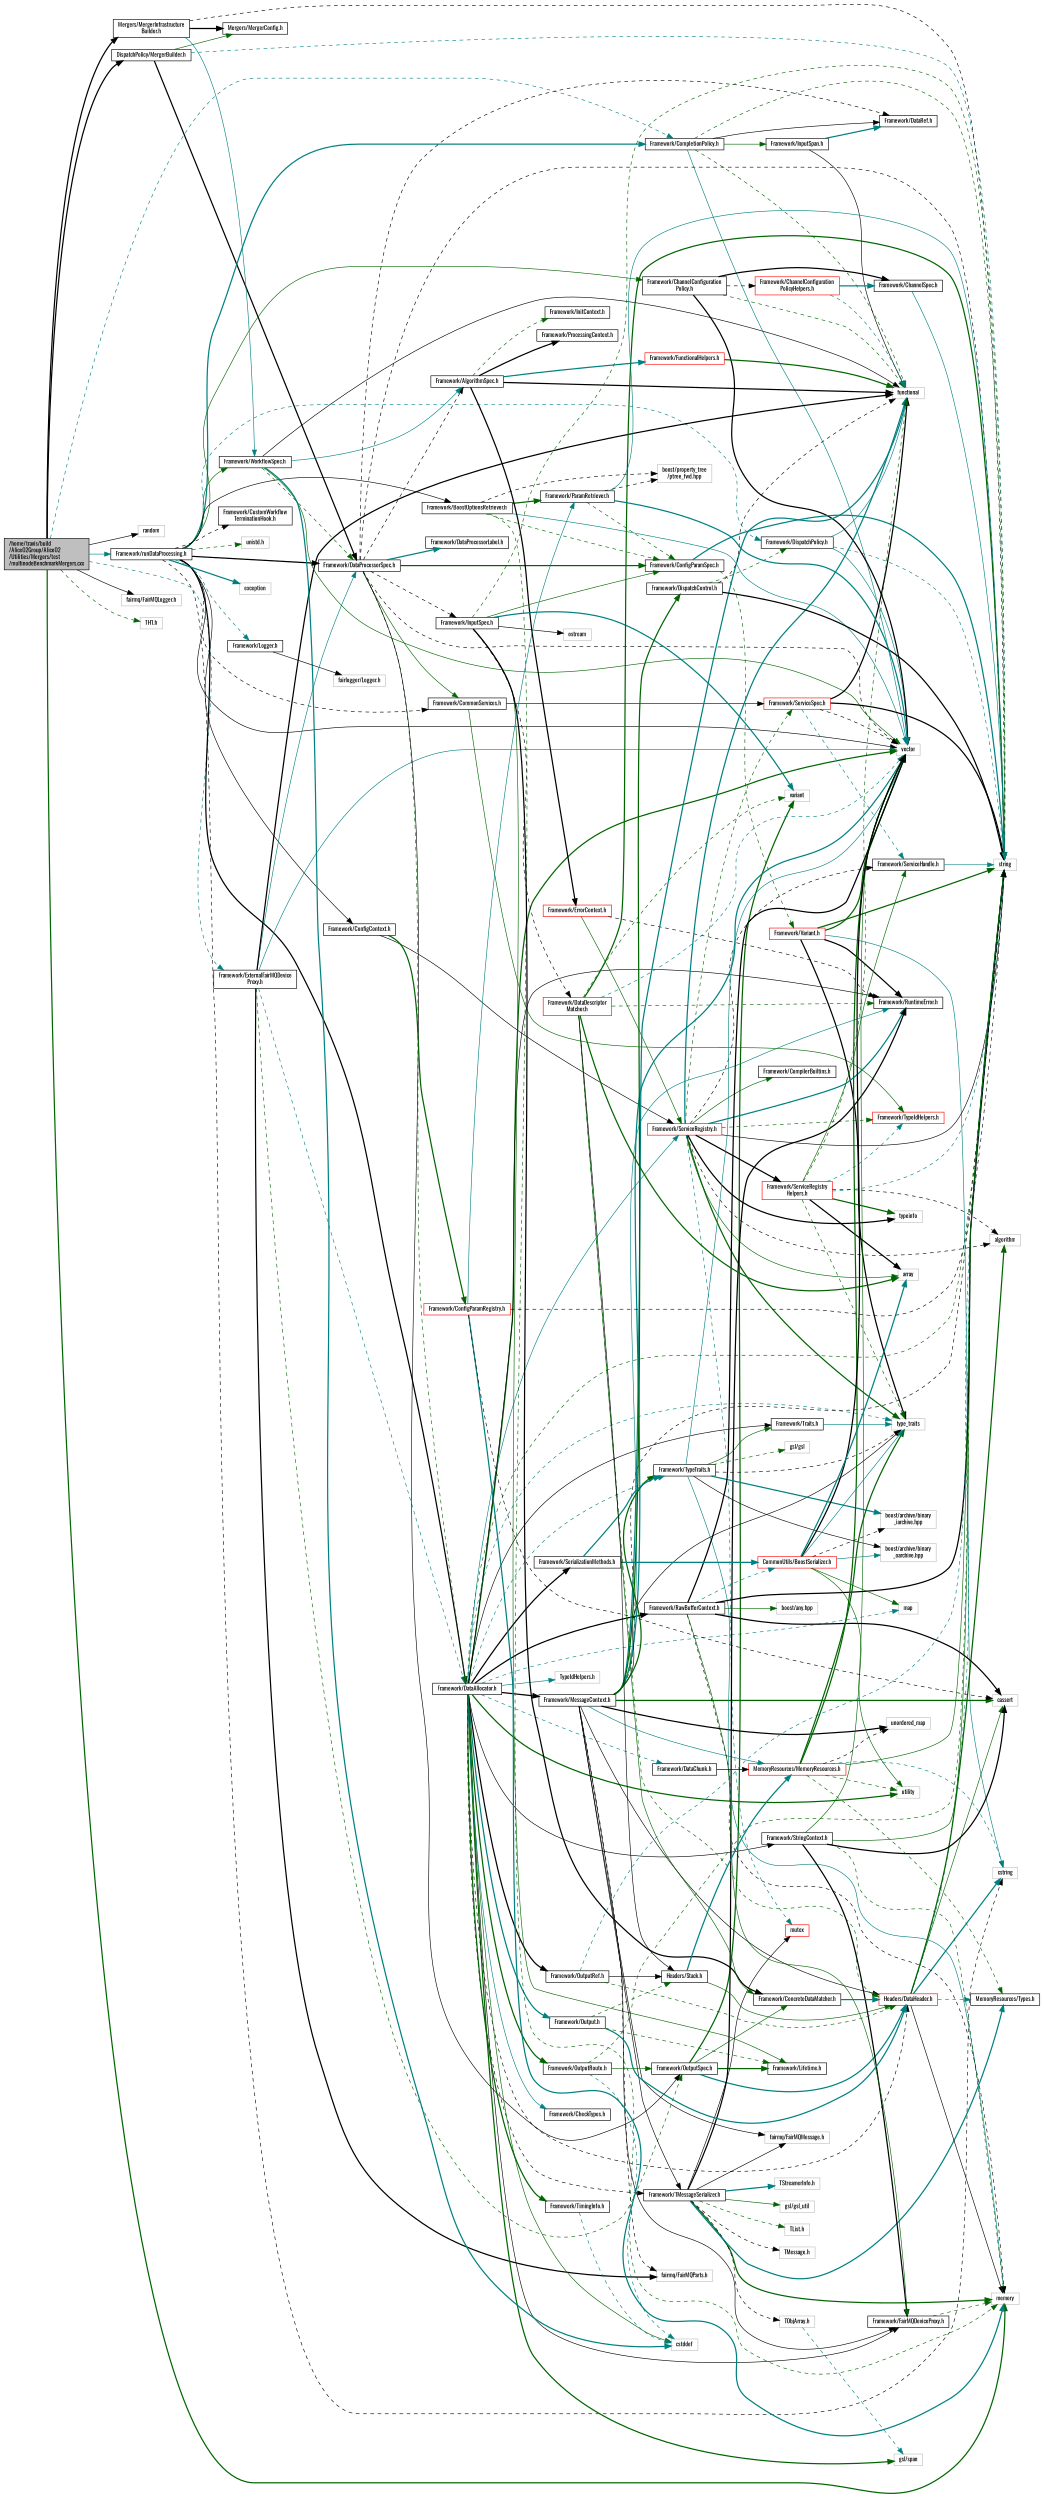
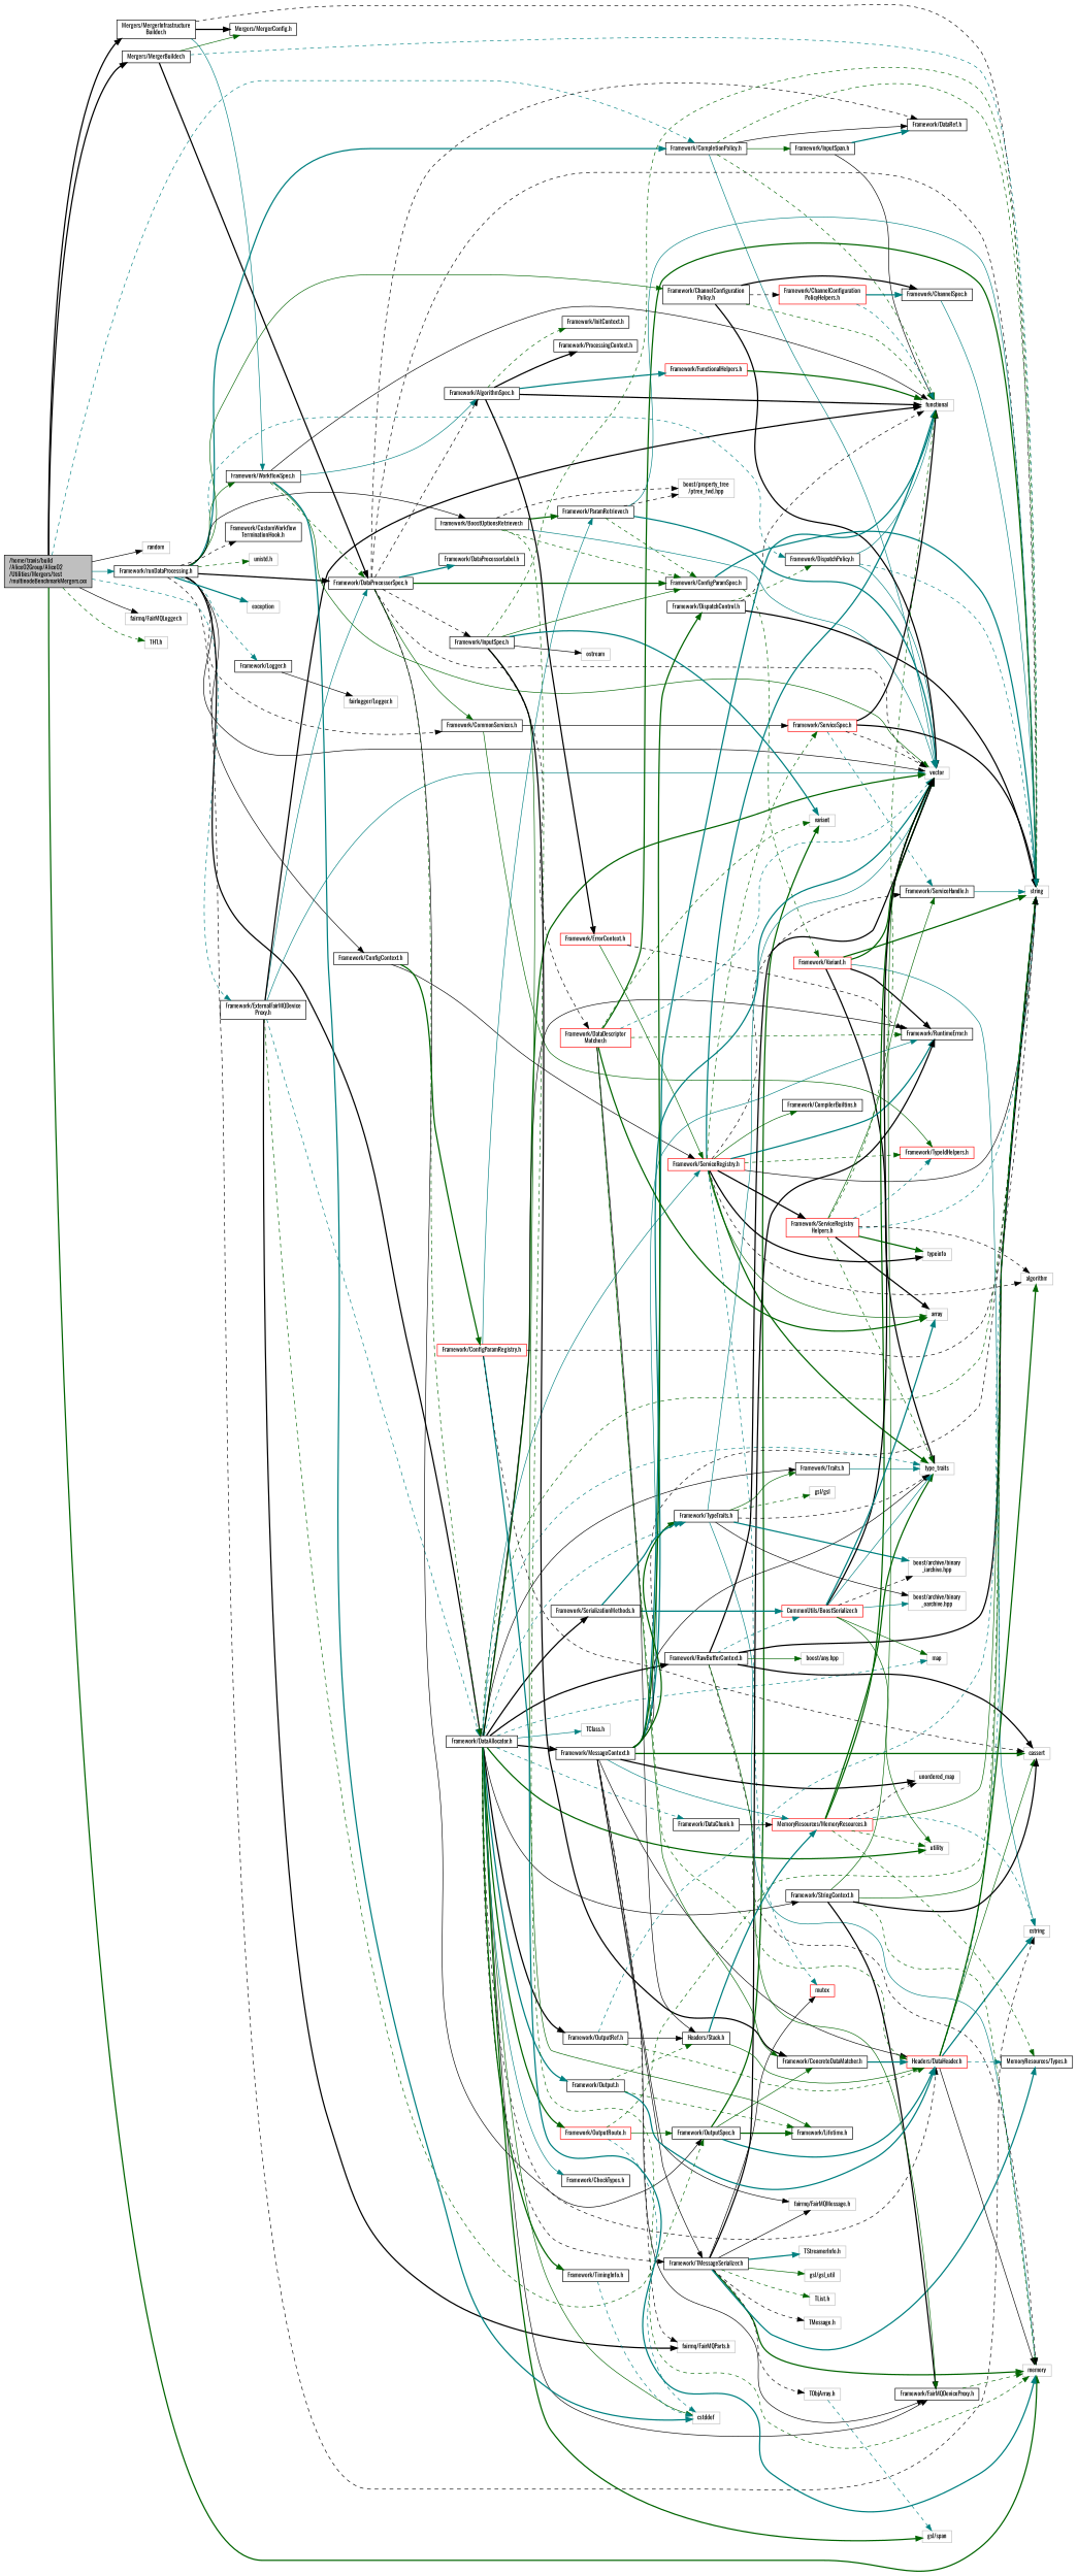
  digraph {
    fontname=Oswald
    rankdir=LR
    node [color=black fontname=Oswald fontsize=10 shape=record]
    edge [color=black fontname=Oswald fontsize=10 labelfontname=Helvetica labelfontsize=10 style=dashed]
    n1 [fillcolor=grey75 fontcolor=black height=0.2 label="/home/travis/build\l/AliceO2Group/AliceO2\l/Utilities/Mergers/test\l/multinodeBenchmarkMergers.cxx" style=filled width=0.4]
-   n2 [height=0.2 label="DispatchPolicy/MergerBuilder.h" width=0.4]
+   n2 [height=0.2 label="Mergers/MergerBuilder.h" width=0.4]
    n3 [color=grey75 height=0.2 label=memory width=0.4]
    n4 [height=0.2 label="Framework/CompletionPolicy.h" width=0.4]
    n5 [color=grey75 height=0.2 label=random width=0.4]
    n6 [height=0.2 label="Framework/runDataProcessing.h" width=0.4]
    n7 [height=0.2 label="Framework/ExternalFairMQDevice\lProxy.h" width=0.4]
    n8 [color=grey75 height=0.2 label="fairmq/FairMQLogger.h" width=0.4]
    n9 [color=grey75 height=0.2 label="TH1.h" width=0.4]
    n10 [height=0.2 label="Mergers/MergerInfrastructure\lBuilder.h" width=0.4]
    n11 [height=0.2 label="Mergers/MergerConfig.h" width=0.4]
    n12 [height=0.2 label="Framework/DataProcessorSpec.h" width=0.4]
    n13 [color=grey75 height=0.2 label=string width=0.4]
    n14 [color=grey75 height=0.2 label=vector width=0.4]
    n15 [height=0.2 label="Framework/DataRef.h" width=0.4]
    n16 [color=grey75 height=0.2 label=functional width=0.4]
    n17 [height=0.2 label="Framework/InputSpan.h" width=0.4]
    n18 [height=0.2 label="Framework/DataAllocator.h" width=0.4]
    n19 [height=0.2 label="Framework/CommonServices.h" width=0.4]
    n20 [color=grey75 height=0.2 label=cstring width=0.4]
    n21 [height=0.2 label="Framework/DispatchPolicy.h" width=0.4]
    n22 [height=0.2 label="Framework/ChannelConfiguration\lPolicy.h" width=0.4]
    n23 [height=0.2 label="Framework/WorkflowSpec.h" width=0.4]
    n24 [height=0.2 label="Framework/ConfigContext.h" width=0.4]
    n25 [height=0.2 label="Framework/BoostOptionsRetriever.h" width=0.4]
    n26 [height=0.2 label="Framework/CustomWorkflow\lTerminationHook.h" width=0.4]
    n27 [height=0.2 label="Framework/Logger.h" width=0.4]
    n28 [color=grey75 height=0.2 label="unistd.h" width=0.4]
    n29 [color=grey75 height=0.2 label=exception width=0.4]
    n30 [height=0.2 label="Framework/OutputSpec.h" width=0.4]
    n31 [color=grey75 height=0.2 label="fairmq/FairMQParts.h" width=0.4]
    n32 [height=0.2 label="Framework/AlgorithmSpec.h" width=0.4]
    n33 [height=0.2 label="Framework/ConfigParamSpec.h" width=0.4]
    n34 [height=0.2 label="Framework/DataProcessorLabel.h" width=0.4]
    n35 [height=0.2 label="Framework/InputSpec.h" width=0.4]
    n36 [height=0.2 label="Framework/ProcessingContext.h" width=0.4]
    n37 [color=red height=0.2 label="Framework/ErrorContext.h" width=0.4]
    n38 [height=0.2 label="Framework/InitContext.h" width=0.4]
    n39 [color=red height=0.2 label="Framework/FunctionalHelpers.h" width=0.4]
    n40 [color=red height=0.2 label="Framework/Variant.h" width=0.4]
    n41 [color=red height=0.2 label="Framework/ServiceRegistry.h" width=0.4]
    n42 [height=0.2 label="Framework/RuntimeError.h" width=0.4]
    n43 [color=grey75 height=0.2 label=type_traits width=0.4]
    n44 [height=0.2 label="Framework/MessageContext.h" width=0.4]
    n45 [height=0.2 label="Framework/FairMQDeviceProxy.h" width=0.4]
    n46 [height=0.2 label="Framework/TMessageSerializer.h" width=0.4]
    n47 [color=grey75 height=0.2 label="gsl/span" width=0.4]
    n48 [height=0.2 label="Framework/TypeTraits.h" width=0.4]
    n49 [height=0.2 label="Framework/Traits.h" width=0.4]
    n50 [color=red height=0.2 label="Headers/DataHeader.h" width=0.4]
    n51 [color=grey75 height=0.2 label=utility width=0.4]
    n52 [height=0.2 label="Framework/StringContext.h" width=0.4]
    n53 [height=0.2 label="Framework/RawBufferContext.h" width=0.4]
    n54 [color=grey75 height=0.2 label=map width=0.4]
    n55 [height=0.2 label="Framework/Output.h" width=0.4]
    n56 [height=0.2 label="Framework/OutputRef.h" width=0.4]
-   n57 [height=0.2 label="Framework/OutputRoute.h" width=0.4]
+   n57 [color=red height=0.2 label="Framework/OutputRoute.h" width=0.4]
    n58 [color=grey75 height=0.2 label=cstddef width=0.4]
    n59 [height=0.2 label="Framework/DataChunk.h" width=0.4]
    n60 [height=0.2 label="Framework/TimingInfo.h" width=0.4]
    n61 [height=0.2 label="Framework/SerializationMethods.h" width=0.4]
    n62 [height=0.2 label="Framework/CheckTypes.h" width=0.4]
-   n63 [color=grey75 height=0.2 label="TypeIdHelpers.h" width=0.4]
+   n63 [color=grey75 height=0.2 label="TClass.h" width=0.4]
    n64 [height=0.2 label="Framework/Lifetime.h" width=0.4]
    n65 [height=0.2 label="Framework/ConcreteDataMatcher.h" width=0.4]
    n66 [color=grey75 height=0.2 label=variant width=0.4]
    n67 [color=red height=0.2 label="Framework/DataDescriptor\lMatcher.h" width=0.4]
    n68 [color=grey75 height=0.2 label=ostream width=0.4]
    n69 [color=red height=0.2 label="Framework/ServiceSpec.h" width=0.4]
    n70 [color=red height=0.2 label="Framework/TypeIdHelpers.h" width=0.4]
    n71 [height=0.2 label="Framework/ServiceHandle.h" width=0.4]
    n72 [color=red height=0.2 label="Framework/ServiceRegistry\lHelpers.h" width=0.4]
    n73 [color=grey75 height=0.2 label=algorithm width=0.4]
    n74 [color=grey75 height=0.2 label=array width=0.4]
    n75 [color=grey75 height=0.2 label=typeinfo width=0.4]
    n76 [height=0.2 label="Framework/CompilerBuiltins.h" width=0.4]
    n77 [color=red height=0.2 label=mutex width=0.4]
    n78 [height=0.2 label="Framework/DispatchControl.h" width=0.4]
    n79 [color=grey75 height=0.2 label="fairmq/FairMQMessage.h" width=0.4]
    n80 [color=grey75 height=0.2 label=cassert width=0.4]
    n81 [color=red height=0.2 label="MemoryResources/MemoryResources.h" width=0.4]
    n82 [color=grey75 height=0.2 label=unordered_map width=0.4]
    n83 [color=grey75 height=0.2 label="TList.h" width=0.4]
    n84 [color=grey75 height=0.2 label="TMessage.h" width=0.4]
    n85 [color=grey75 height=0.2 label="TObjArray.h" width=0.4]
    n86 [color=grey75 height=0.2 label="TStreamerInfo.h" width=0.4]
    n87 [color=grey75 height=0.2 label="gsl/gsl_util" width=0.4]
    n88 [height=0.2 label="MemoryResources/Types.h" width=0.4]
    n89 [color=grey75 height=0.2 label="boost/archive/binary\l_iarchive.hpp" width=0.4]
    n90 [color=grey75 height=0.2 label="boost/archive/binary\l_oarchive.hpp" width=0.4]
    n91 [color=grey75 height=0.2 label="gsl/gsl" width=0.4]
    n92 [color=red height=0.2 label="CommonUtils/BoostSerializer.h" width=0.4]
    n93 [color=grey75 height=0.2 label="boost/any.hpp" width=0.4]
    n94 [height=0.2 label="Headers/Stack.h" width=0.4]
    n95 [color=red height=0.2 label="Framework/ChannelConfiguration\lPolicyHelpers.h" width=0.4]
    n96 [height=0.2 label="Framework/ChannelSpec.h" width=0.4]
    n97 [color=red height=0.2 label="Framework/ConfigParamRegistry.h" width=0.4]
    n98 [height=0.2 label="Framework/ParamRetriever.h" width=0.4]
    n99 [color=grey75 height=0.2 label="boost/property_tree\l/ptree_fwd.hpp" width=0.4]
    n100 [color=grey75 height=0.2 label="fairlogger/Logger.h" width=0.4]
    n1 -> n2 [style=bold]
    n1 -> n3 [color=darkgreen style=bold]
    n1 -> n4 [color=teal]
    n1 -> n5 [style=solid]
    n1 -> n6 [color=teal style=solid]
    n1 -> n7 [color=teal]
    n1 -> n8 [style=solid]
    n1 -> n9 [color=darkgreen]
    n1 -> n10 [style=bold]
    n2 -> n11 [color=darkgreen style=solid]
    n2 -> n12 [style=bold]
    n2 -> n13 [color=teal]
    n4 -> n13 [color=darkgreen]
    n4 -> n14 [color=teal style=solid]
    n4 -> n15 [style=solid]
    n4 -> n16 [color=darkgreen]
    n4 -> n17 [color=darkgreen style=solid]
    n6 -> n4 [color=teal style=bold]
    n6 -> n12 [style=bold]
    n6 -> n14 [style=solid]
    n6 -> n18 [style=bold]
    n6 -> n19
    n6 -> n20
    n6 -> n21 [color=teal]
    n6 -> n22 [color=darkgreen style=solid]
    n6 -> n23 [color=darkgreen style=solid]
    n6 -> n24 [style=solid]
    n6 -> n25 [style=solid]
    n6 -> n26
    n6 -> n27 [color=teal]
    n6 -> n28 [color=darkgreen]
    n6 -> n29 [color=teal style=bold]
    n7 -> n12 [color=teal style=solid]
    n7 -> n14 [color=teal style=solid]
    n7 -> n16 [style=bold]
    n7 -> n18 [color=teal]
    n7 -> n30 [color=darkgreen]
    n7 -> n31 [style=bold]
    n10 -> n11 [style=bold]
    n10 -> n13
    n10 -> n23 [color=teal style=solid]
    n12 -> n13
    n12 -> n14
    n12 -> n15
    n12 -> n18 [color=darkgreen]
    n12 -> n19 [color=darkgreen style=solid]
    n12 -> n30 [style=solid]
    n12 -> n32
    n12 -> n33 [color=darkgreen style=bold]
    n12 -> n34 [color=teal style=bold]
    n12 -> n35
    n17 -> n15 [color=teal style=bold]
    n17 -> n16 [style=solid]
    n18 -> n13 [color=darkgreen]
    n18 -> n14 [color=darkgreen style=bold]
    n18 -> n41 [color=teal style=solid]
    n18 -> n42 [style=solid]
    n18 -> n43 [color=teal]
    n18 -> n44 [style=bold]
    n18 -> n45 [style=solid]
    n18 -> n46
    n18 -> n47 [color=darkgreen style=bold]
    n18 -> n48 [color=teal]
    n18 -> n49 [style=solid]
    n18 -> n50
    n18 -> n51 [color=darkgreen style=bold]
    n18 -> n52 [style=solid]
    n18 -> n53 [style=bold]
    n18 -> n54 [color=teal]
    n18 -> n55 [color=teal style=bold]
    n18 -> n56 [style=bold]
    n18 -> n57 [color=darkgreen style=bold]
    n18 -> n58 [color=darkgreen style=solid]
    n18 -> n59 [color=teal]
    n18 -> n60 [color=darkgreen style=bold]
    n18 -> n61 [style=bold]
    n18 -> n62 [color=teal style=solid]
    n18 -> n63 [color=teal style=solid]
    n19 -> n69 [style=solid]
    n19 -> n70 [color=darkgreen style=solid]
    n21 -> n13 [color=teal]
    n21 -> n14 [color=teal style=solid]
    n21 -> n16 [color=teal style=solid]
    n22 -> n14 [style=bold]
    n22 -> n16 [color=darkgreen]
    n22 -> n95
    n22 -> n96 [style=bold]
    n23 -> n12 [color=darkgreen]
    n23 -> n14 [color=darkgreen style=solid]
    n23 -> n16 [style=solid]
    n23 -> n32 [color=teal style=solid]
    n23 -> n58 [color=teal style=bold]
    n24 -> n41 [style=solid]
    n24 -> n97 [color=darkgreen style=bold]
    n25 -> n3 [color=darkgreen]
    n25 -> n14 [color=teal style=solid]
    n25 -> n33 [color=darkgreen]
    n25 -> n98 [color=darkgreen style=bold]
    n25 -> n99
    n27 -> n100 [style=solid]
    n30 -> n50 [color=teal style=bold]
    n30 -> n64 [color=darkgreen style=bold]
    n30 -> n65 [color=darkgreen style=solid]
    n30 -> n66 [color=darkgreen style=bold]
    n32 -> n16 [style=bold]
    n32 -> n36 [style=bold]
    n32 -> n37 [style=bold]
    n32 -> n38 [color=darkgreen]
    n32 -> n39 [color=teal style=bold]
    n33 -> n13 [color=teal style=bold]
    n33 -> n40 [color=darkgreen]
    n35 -> n13 [color=darkgreen]
    n35 -> n33 [color=darkgreen style=solid]
    n35 -> n64 [color=darkgreen style=solid]
    n35 -> n65 [style=bold]
    n35 -> n66 [color=teal style=bold]
    n35 -> n67
    n35 -> n68 [style=solid]
    n37 -> n41 [color=darkgreen style=solid]
    n37 -> n42
    n39 -> n16 [color=darkgreen style=bold]
    n40 -> n13 [color=darkgreen style=bold]
    n40 -> n14 [color=darkgreen style=bold]
    n40 -> n20 [color=teal style=solid]
    n40 -> n42 [style=bold]
    n40 -> n43 [style=bold]
    n41 -> n13 [style=solid]
    n41 -> n16 [color=teal style=bold]
    n41 -> n42 [color=teal style=bold]
    n41 -> n43 [color=darkgreen style=bold]
    n41 -> n69 [color=darkgreen]
    n41 -> n70 [color=darkgreen]
    n41 -> n71
    n41 -> n72 [style=bold]
    n41 -> n73
    n41 -> n74 [color=darkgreen style=solid]
    n41 -> n75 [style=bold]
    n41 -> n76 [color=darkgreen style=solid]
    n41 -> n77 [color=teal]
    n44 -> n13
    n44 -> n14 [color=teal style=bold]
    n44 -> n16 [color=teal style=bold]
    n44 -> n31
    n44 -> n42 [color=teal style=solid]
    n44 -> n43 [style=solid]
    n44 -> n45 [style=solid]
    n44 -> n46 [style=solid]
    n44 -> n48 [color=darkgreen style=bold]
    n44 -> n50 [style=solid]
    n44 -> n78 [color=darkgreen style=bold]
    n44 -> n79 [style=solid]
    n44 -> n80 [color=darkgreen style=bold]
    n44 -> n81 [color=teal style=solid]
    n44 -> n82 [style=bold]
    n45 -> n3 [color=darkgreen]
    n46 -> n3 [color=darkgreen style=bold]
    n46 -> n42 [style=bold]
    n46 -> n77 [style=solid]
    n46 -> n79 [style=solid]
    n46 -> n83 [color=darkgreen]
    n46 -> n84
    n46 -> n85
    n46 -> n86 [color=teal style=bold]
    n46 -> n87 [color=darkgreen style=solid]
    n46 -> n88 [color=teal style=bold]
    n48 -> n3 [color=teal style=solid]
    n48 -> n14 [color=teal style=solid]
    n48 -> n43
    n48 -> n49 [color=darkgreen style=solid]
    n48 -> n89 [color=teal style=bold]
    n48 -> n90 [style=solid]
    n48 -> n91 [color=darkgreen]
    n49 -> n43 [color=teal style=solid]
    n50 -> n3 [style=solid]
    n50 -> n13 [color=teal]
    n50 -> n20 [color=teal style=bold]
    n50 -> n73 [color=darkgreen style=bold]
    n50 -> n80 [color=darkgreen style=solid]
    n50 -> n88 [color=teal]
    n52 -> n3 [color=darkgreen]
    n52 -> n13 [color=darkgreen style=solid]
    n52 -> n14 [color=darkgreen style=solid]
    n52 -> n45 [style=bold]
    n52 -> n80 [style=bold]
    n53 -> n3
    n53 -> n13 [style=bold]
    n53 -> n14 [style=bold]
    n53 -> n45 [color=darkgreen style=solid]
    n53 -> n80 [style=bold]
    n53 -> n92 [color=teal]
    n53 -> n93 [color=darkgreen style=solid]
    n55 -> n50 [color=teal style=bold]
    n55 -> n64 [color=darkgreen]
    n55 -> n94 [color=darkgreen]
    n56 -> n13 [color=teal]
    n56 -> n50 [color=darkgreen]
    n56 -> n94 [style=solid]
    n57 -> n13 [color=darkgreen]
    n57 -> n30 [color=darkgreen style=solid]
    n57 -> n58 [color=teal]
    n59 -> n81 [style=solid]
    n60 -> n58 [color=teal]
    n61 -> n48 [color=teal style=bold]
    n61 -> n92 [color=teal style=bold]
    n65 -> n50 [color=teal style=bold]
    n67 -> n13 [color=darkgreen style=bold]
    n67 -> n14 [color=teal]
    n67 -> n42 [color=darkgreen]
    n67 -> n50 [color=darkgreen]
    n67 -> n65 [color=darkgreen style=solid]
    n67 -> n66 [color=darkgreen]
    n67 -> n74 [color=darkgreen style=bold]
    n67 -> n94 [style=solid]
    n69 -> n13 [style=bold]
    n69 -> n14
    n69 -> n16 [style=bold]
    n69 -> n71 [color=teal]
    n71 -> n13 [color=teal style=solid]
    n72 -> n13 [color=teal]
    n72 -> n16 [color=darkgreen]
    n72 -> n43 [color=darkgreen]
    n72 -> n70 [color=teal]
    n72 -> n71 [color=darkgreen style=solid]
    n72 -> n73
    n72 -> n74 [style=bold]
    n72 -> n75 [color=darkgreen style=bold]
    n78 -> n13 [style=bold]
    n78 -> n16
    n78 -> n21 [color=darkgreen]
    n81 -> n13 [color=darkgreen style=solid]
    n81 -> n14 [color=darkgreen style=bold]
    n81 -> n20 [color=teal]
    n81 -> n43 [color=darkgreen style=bold]
    n81 -> n51 [color=darkgreen]
    n81 -> n82
    n81 -> n88 [color=darkgreen]
    n85 -> n47 [color=teal]
    n92 -> n14 [style=bold]
    n92 -> n43 [color=teal style=solid]
    n92 -> n51 [color=darkgreen style=solid]
    n92 -> n54 [color=darkgreen style=solid]
    n92 -> n74 [color=teal style=bold]
    n92 -> n89
    n92 -> n90 [color=teal style=solid]
    n94 -> n50 [color=darkgreen style=solid]
    n94 -> n81 [color=teal style=bold]
    n95 -> n16 [color=teal]
    n95 -> n96 [color=teal style=bold]
    n96 -> n13 [color=teal style=solid]
    n97 -> n3 [color=teal style=bold]
    n97 -> n13
    n97 -> n80
    n97 -> n98 [color=teal style=solid]
    n98 -> n13 [color=teal style=solid]
    n98 -> n14 [color=teal style=bold]
    n98 -> n33 [color=darkgreen]
    n98 -> n99
  }
